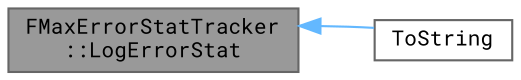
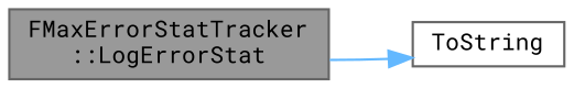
  digraph {
    rankdir=LR
    fontname="Roboto Mono"
    node [fontname="Roboto Mono" fontsize=10 shape=box style=filled]
    n1 [color=gray40 fillcolor=grey60 fontcolor=black height=0.2 label="FMaxErrorStatTracker\l::LogErrorStat" width=0.4]
    n2 [color=grey40 fillcolor=white height=0.2 label=ToString width=0.4]
-   n2 -> n1 [color=steelblue1 fontname="Roboto Mono" fontsize=10 labelfontname=Helvetica labelfontsize=10 style=solid]
+   n1 -> n2 [color=steelblue1 fontname="Roboto Mono" fontsize=10 labelfontname=Helvetica labelfontsize=10 style=solid]
  }
